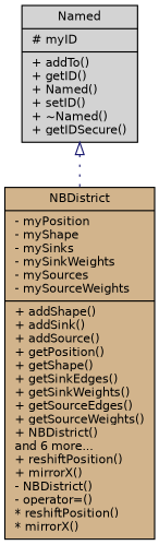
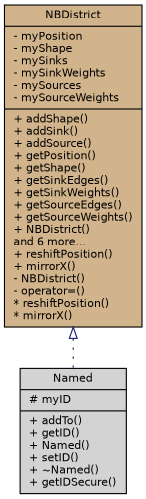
  digraph {
    node [color=black fontname=Helvetica fontsize=10 shape=record style=filled]
    n1 [fillcolor=tan fontcolor=black height=0.2 label="{NBDistrict\n|- myPosition\l- myShape\l- mySinks\l- mySinkWeights\l- mySources\l- mySourceWeights\l|+ addShape()\l+ addSink()\l+ addSource()\l+ getPosition()\l+ getShape()\l+ getSinkEdges()\l+ getSinkWeights()\l+ getSourceEdges()\l+ getSourceWeights()\l+ NBDistrict()\land 6 more...\l+ reshiftPosition()\l+ mirrorX()\l- NBDistrict()\l- operator=()\l* reshiftPosition()\l* mirrorX()\l}" width=0.4]
    n2 [fillcolor=lightgrey height=0.2 label="{Named\n|# myID\l|+ addTo()\l+ getID()\l+ Named()\l+ setID()\l+ ~Named()\l+ getIDSecure()\l}" width=0.4]
-   n2 -> n1 [arrowtail=onormal color=midnightblue dir=back fontname=Helvetica fontsize=10 labelfontname=Helvetica labelfontsize=10 style=dotted]
+   n1 -> n2 [arrowtail=onormal color=midnightblue dir=back fontname=Helvetica fontsize=10 labelfontname=Helvetica labelfontsize=10 style=dotted]
  }
